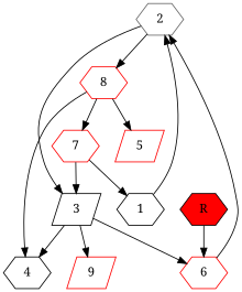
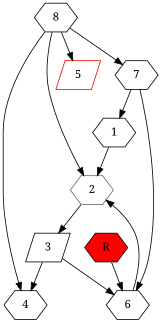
  digraph {
    fontname="Noto Serif"
    node [color=black fontname="Noto Serif" shape=hexagon]
    edge [fontname="Noto Serif"]
    2 [color=gray40]
    1
    3 [shape=parallelogram]
-   8 [color=red]
+   8
    4
-   9 [color=red shape=parallelogram]
-   6 [color=red]
+   6
    5 [color=red shape=parallelogram]
-   7 [color=red]
+   7
    R [fillcolor="#ff0000" style=filled]
    2 -> 3
-   2 -> 8
+   8 -> 2
    1 -> 2
    3 -> 4
-   3 -> 9
    3 -> 6
    8 -> 4
    8 -> 5
    8 -> 7
    6 -> 2
    7 -> 1
-   7 -> 3
+   7 -> 6
    R -> 6
  }
